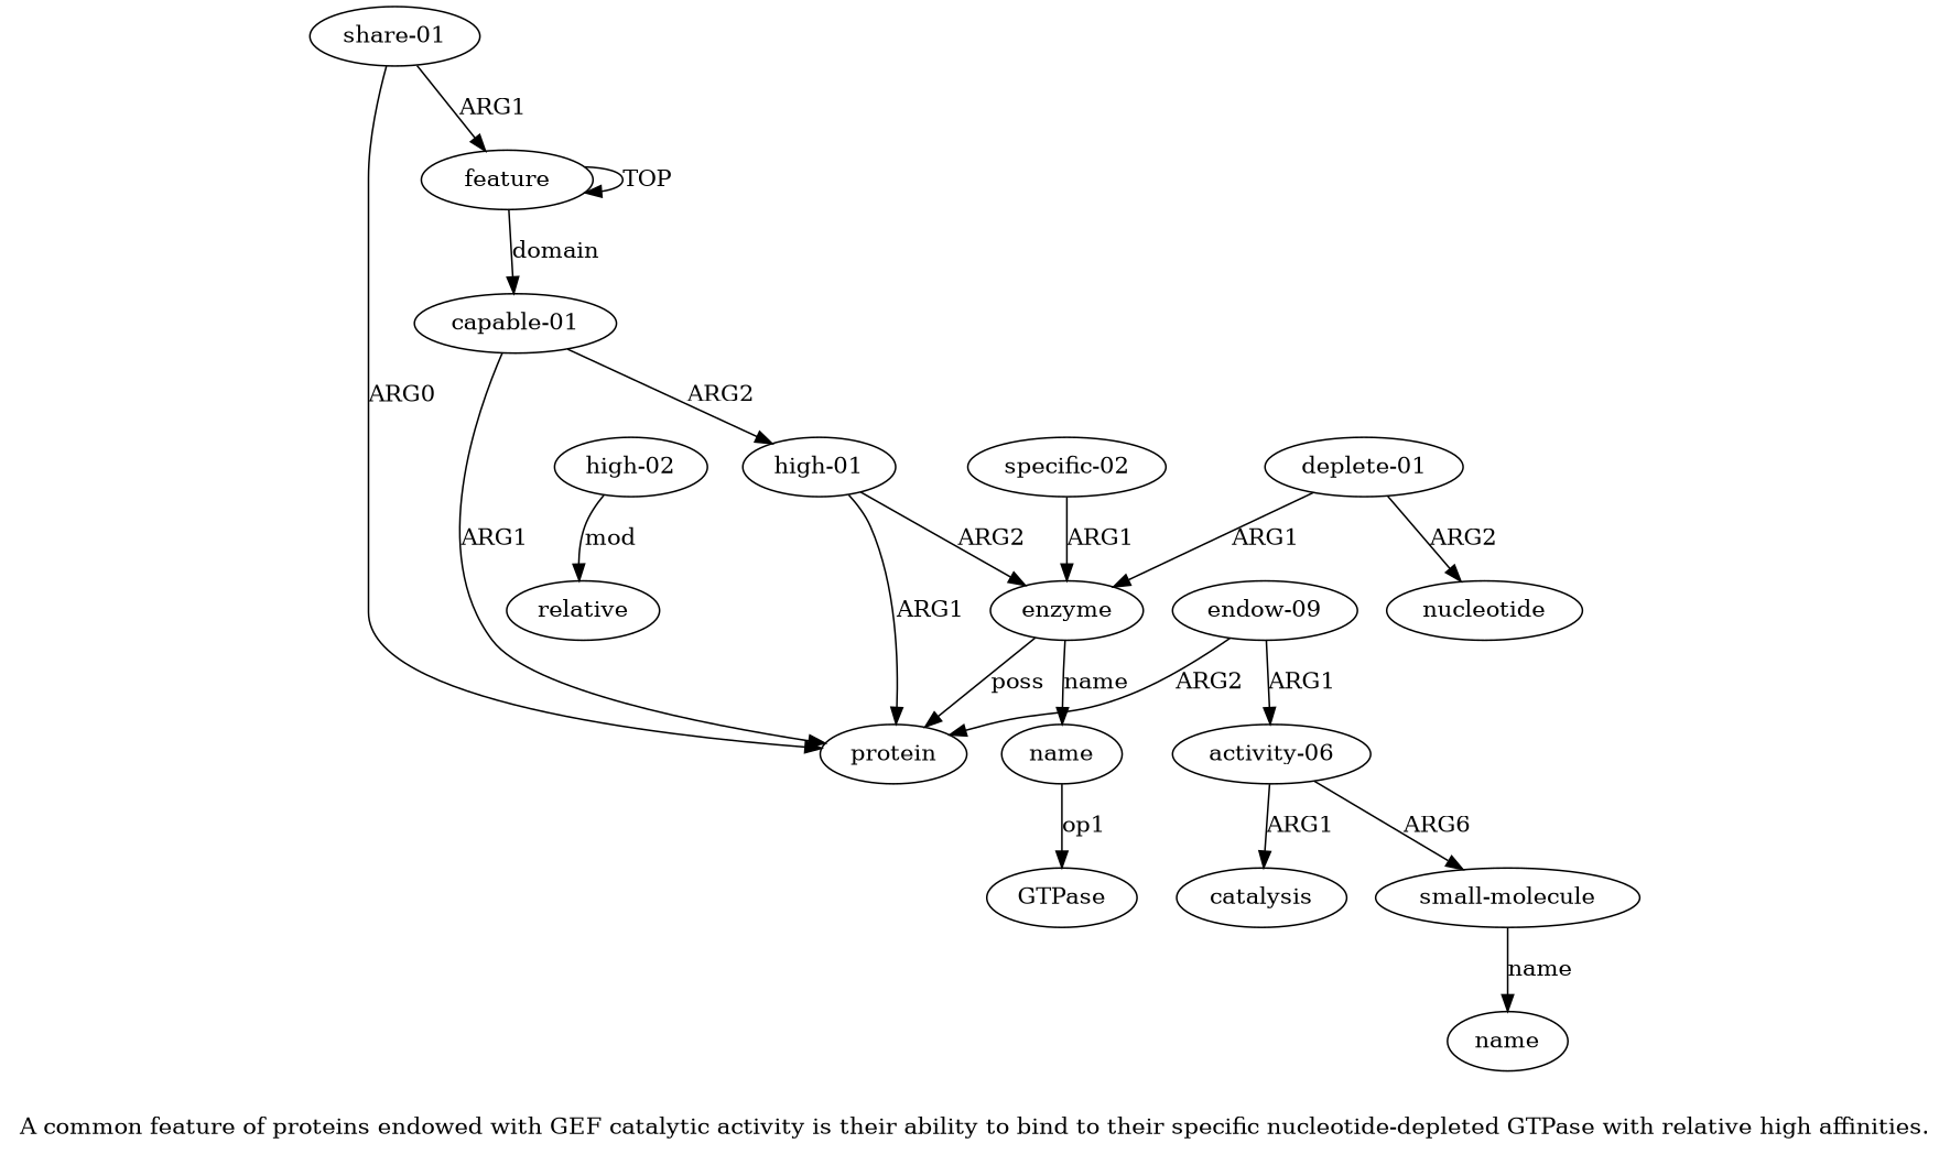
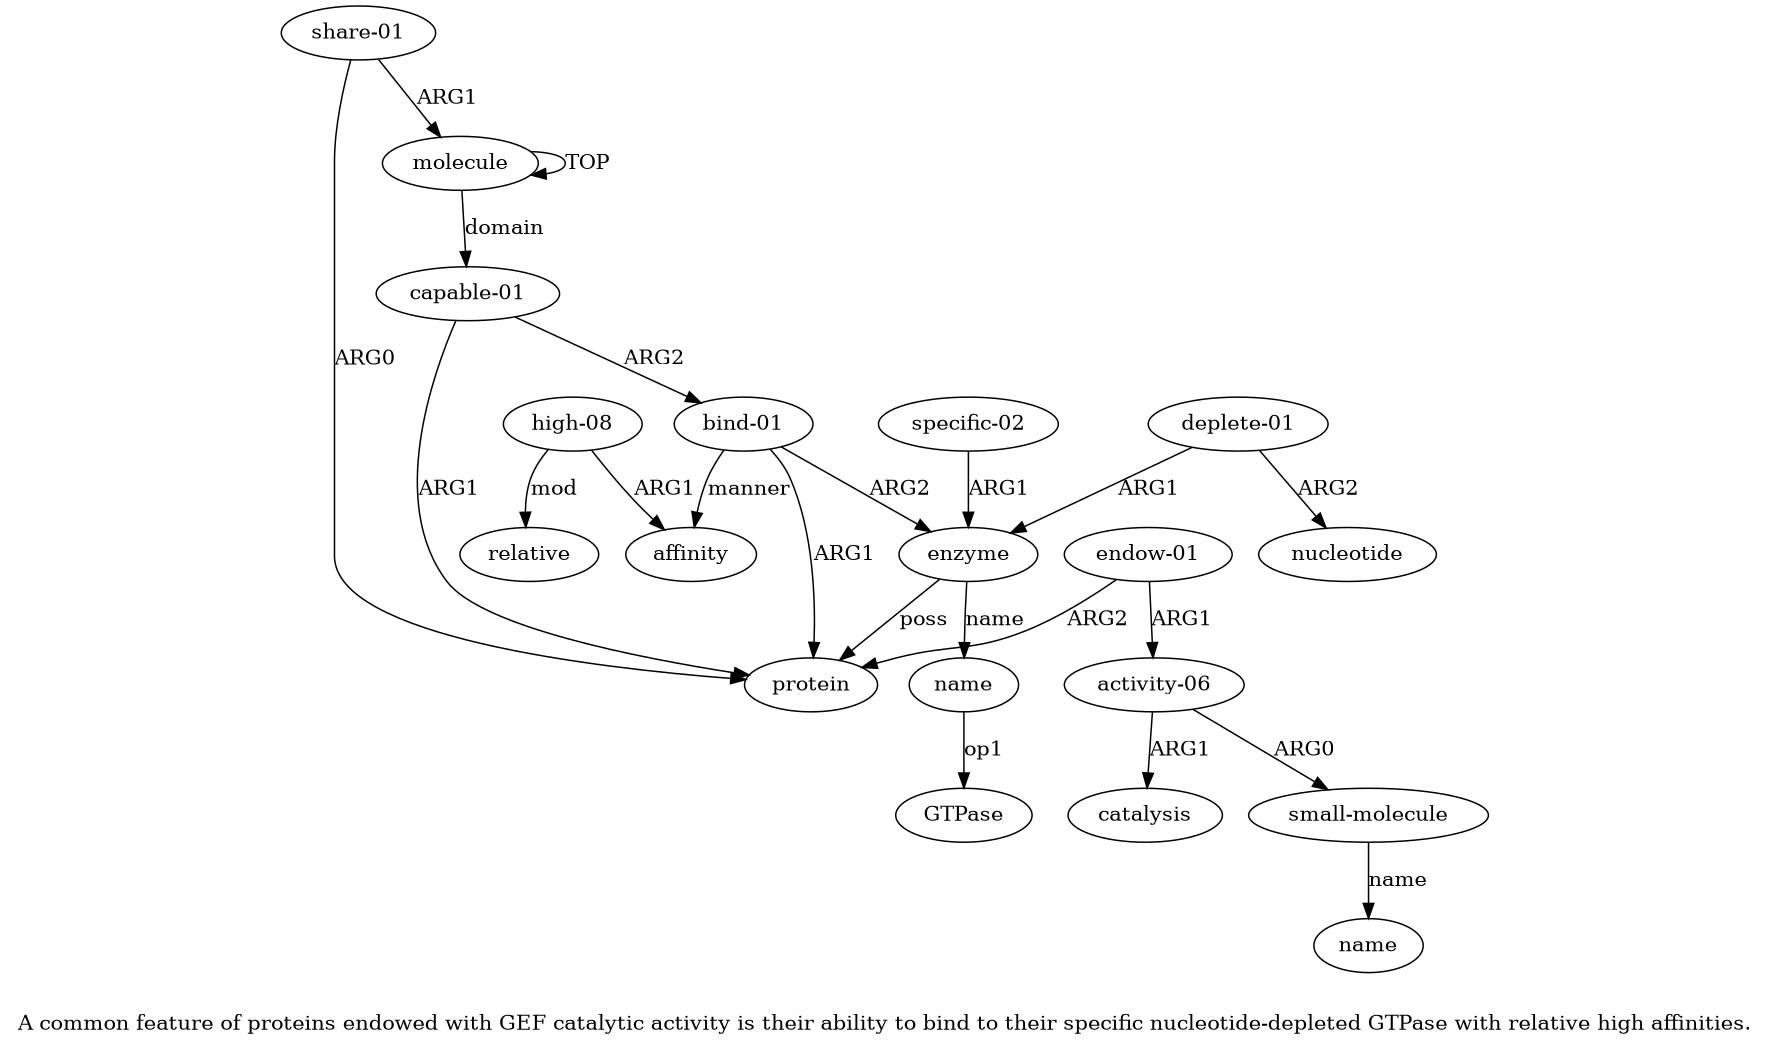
  digraph {
    label="A common feature of proteins endowed with GEF catalytic activity is their ability to bind to their specific nucleotide-depleted GTPase with relative high affinities."
    node [color=black gold_label=name test_label=name]
    edge [color=black gold_label=ARG1 test_label=ARG1]
+   n1 [gold_ind=15 gold_label=affinity label=affinity test_ind=15 test_label=affinity]
    n2 [gold_ind=14 gold_label=nucleotide label=nucleotide test_ind=14 test_label=nucleotide]
    n3 [gold_ind=17 gold_label=relative label=relative test_ind=17 test_label=relative]
-   n4 [gold_ind=16 gold_label="high-02" label="high-02" test_ind=16 test_label="high-02"]
+   n4 [gold_ind=16 gold_label="high-02" label="high-08" test_ind=16 test_label="high-02"]
    n5 [gold_ind=11 label=name test_ind=11]
    n6 [gold_ind=-1 gold_label=GTPase label=GTPase test_ind=-1 test_label=GTPase]
    n7 [gold_ind=10 gold_label=enzyme label=enzyme test_ind=10 test_label=enzyme]
    n8 [gold_ind=3 gold_label=protein label=protein test_ind=3 test_label=protein]
    n9 [gold_ind=13 gold_label="deplete-01" label="deplete-01" test_ind=13 test_label="deplete-01"]
    n10 [gold_ind=12 gold_label="specific-02" label="specific-02" test_ind=12 test_label="specific-02"]
    n11 [gold_ind=1 gold_label="share-01" label="share-01" test_ind=1 test_label="share-01"]
-   n12 [gold_ind=0 gold_label=feature label=feature test_ind=0 test_label=feature]
+   n12 [gold_ind=0 gold_label=feature label=molecule test_ind=0 test_label=feature]
    n13 [gold_ind=2 gold_label="capable-01" label="capable-01" test_ind=2 test_label="capable-01"]
-   n14 [gold_ind=9 gold_label="bind-01" label="high-01" test_ind=9 test_label="bind-01"]
+   n14 [gold_ind=9 gold_label="bind-01" label="bind-01" test_ind=9 test_label="bind-01"]
    n15 [gold_ind=5 gold_label="activity-06" label="activity-06" test_ind=5 test_label="activity-06"]
    n16 [gold_ind=6 gold_label="small-molecule" label="small-molecule" test_ind=6 test_label="small-molecule"]
    n17 [gold_ind=8 gold_label=catalysis label=catalysis test_ind=8 test_label=catalysis]
    n18 [gold_ind=7 label=name test_ind=7]
-   n19 [gold_ind=4 gold_label="endow-01" label="endow-09" test_ind=4 test_label="endow-01"]
+   n19 [gold_ind=4 gold_label="endow-01" label="endow-01" test_ind=4 test_label="endow-01"]
+   n4 -> n1 [label=ARG1]
    n4 -> n3 [gold_label=mod label=mod test_label=mod]
    n5 -> n6 [gold_label=op1 label=op1 test_label=op1]
    n7 -> n5 [gold_label=name label=name test_label=name]
    n7 -> n8 [gold_label=poss label=poss test_label=poss]
    n9 -> n2 [gold_label=ARG2 label=ARG2 test_label=ARG2]
    n9 -> n7 [label=ARG1]
    n10 -> n7 [label=ARG1]
    n11 -> n8 [gold_label=ARG0 label=ARG0 test_label=ARG0]
    n11 -> n12 [label=ARG1]
    n12 -> n12 [gold_label=TOP label=TOP test_label=TOP]
    n12 -> n13 [gold_label=domain label=domain test_label=domain]
    n13 -> n8 [label=ARG1]
    n13 -> n14 [gold_label=ARG2 label=ARG2 test_label=ARG2]
+   n14 -> n1 [gold_label=manner label=manner test_label=manner]
    n14 -> n7 [gold_label=ARG2 label=ARG2 test_label=ARG2]
    n14 -> n8 [label=ARG1]
-   n15 -> n16 [gold_label=ARG0 label=ARG6 test_label=ARG0]
+   n15 -> n16 [gold_label=ARG0 label=ARG0 test_label=ARG0]
    n15 -> n17 [label=ARG1]
    n16 -> n18 [gold_label=name label=name test_label=name]
    n19 -> n8 [gold_label=ARG2 label=ARG2 test_label=ARG2]
    n19 -> n15 [label=ARG1]
  }
